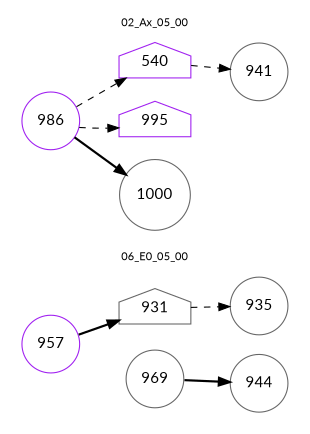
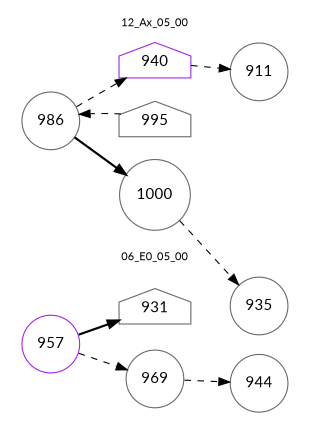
  digraph {
    fontname=Lato
    rankdir=LR
    node [color=gray40 fontname=Lato shape=circle]
    edge [color=black fontname=Lato style=dashed]
-   n1 [color=purple label=986]
-   n2 [color=purple label=540 shape=house]
-   n3 [color=purple label=995 shape=house]
-   n4 [label=941]
+   n1 [label=986]
+   n2 [color=purple label=940 shape=house]
+   n3 [label=995 shape=house]
+   n4 [label=911]
    n5 [label=1000]
    n6 [color=purple label=957]
    n7 [label=931 shape=house]
    n8 [label=969]
    n9 [label=935]
    n10 [label=944]
    subgraph cluster_1 {
      color=white
      fontsize=10
-     label="02_Ax_05_00"
+     label="12_Ax_05_00"
      n1
      n2
      n3
      n4
      n5
    }
    subgraph cluster_2 {
      color=white
      fontsize=10
      label="06_E0_05_00"
      n6
      n7
      n8
      n9
      n10
    }
    n1 -> n2
-   n1 -> n3
+   n3 -> n1
    n1 -> n5 [style=bold]
    n2 -> n4
    n6 -> n7 [style=bold]
-   n7 -> n9
-   n8 -> n10 [style=bold]
+   n6 -> n8
+   n5 -> n9
+   n8 -> n10
  }
